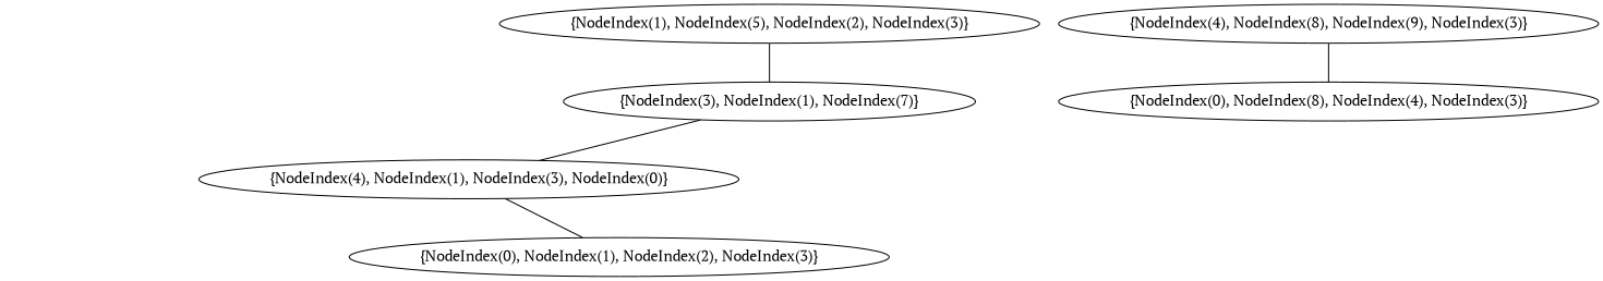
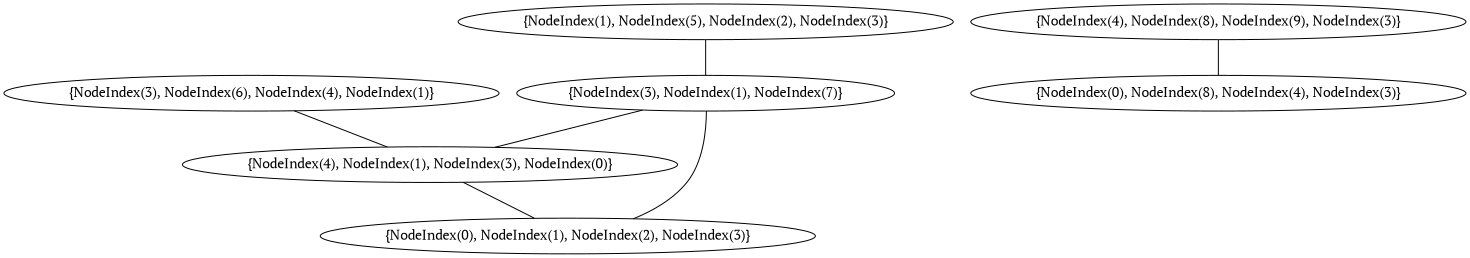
  graph {
    fontname="PT Serif"
    node [fontname="PT Serif"]
    edge [fontname="PT Serif"]
    n1 [label="{NodeIndex(0), NodeIndex(1), NodeIndex(2), NodeIndex(3)}"]
    n2 [label="{NodeIndex(4), NodeIndex(1), NodeIndex(3), NodeIndex(0)}"]
+   n3 [label="{NodeIndex(3), NodeIndex(6), NodeIndex(4), NodeIndex(1)}"]
    n4 [label="{NodeIndex(1), NodeIndex(5), NodeIndex(2), NodeIndex(3)}"]
    n5 [label="{NodeIndex(3), NodeIndex(1), NodeIndex(7)}"]
    n6 [label="{NodeIndex(0), NodeIndex(8), NodeIndex(4), NodeIndex(3)}"]
    n7 [label="{NodeIndex(4), NodeIndex(8), NodeIndex(9), NodeIndex(3)}"]
    n2 -- n1
+   n3 -- n2
    n4 -- n5
+   n5 -- n1
    n5 -- n2
    n7 -- n6
  }
